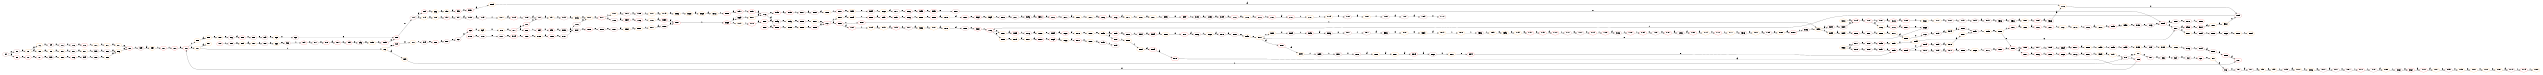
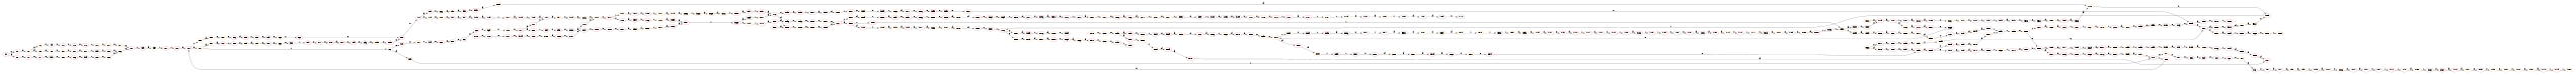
  strict digraph {
    fontname="DejaVu Sans Mono"
    rankdir=LR
    node [color=darkorange fontname="DejaVu Sans Mono"]
    edge [fontname="DejaVu Sans Mono"]
    S0 [color=brown]
    S1 [color=brown]
    S2 [color=red]
    S3
    S4 [color=red]
    S5
    S6
    S7 [color=red]
    S8
    S9 [color=brown]
    S10 [color=brown]
    S11
    S12 [color=brown]
    S13
    S14 [color=brown]
    S15 [color=brown]
    S16 [color=red]
    S17
    S18 [color=red]
    S19 [color=brown]
    S20 [color=brown]
    S21
    S22 [color=brown]
    S23 [color=brown]
    S24
    S25
    S26
    S27
    S28 [color=red]
    S29 [color=brown]
    S30
    S31 [color=red]
    S32 [color=red]
    S33 [color=red]
    S34
    S35
    S36
    S37
    S38
    S39
    S40 [color=red]
    S41 [color=red]
    S42
    S43 [color=brown]
    S44
    S45 [color=brown]
    S46 [color=brown]
    S47
    S48 [color=red]
    S49 [color=brown]
    S50
    S51 [color=red]
    S52 [color=brown]
    S53 [color=red]
    S54
    S55 [color=brown]
    S56 [color=brown]
    S57 [color=brown]
    S58 [color=brown]
    S59 [color=brown]
    S60 [color=brown]
    S61 [color=brown]
    S62
    S63
    S64 [color=brown]
    S65 [color=red]
    S66 [color=brown]
    S67 [color=brown]
    S68 [color=red]
    S69
    S70 [color=red]
    S71 [color=red]
    S72
    S73
    S74 [color=brown]
    S75 [color=brown]
    S76 [color=brown]
    S77 [color=red]
    S78 [color=red]
    S79
    S80 [color=red]
    S81 [color=brown]
    S82 [color=red]
    S83 [color=red]
    S84 [color=red]
    S85
    S86
    S87 [color=brown]
    S88 [color=brown]
    S89 [color=red]
    S90 [color=red]
    S91 [color=red]
    S92
    S93
    S94
    S95 [color=red]
    S96 [color=brown]
    S97 [color=brown]
    S98 [color=red]
    S99
    S100 [color=brown]
    S101 [color=brown]
    S102
    S103 [color=brown]
    S104 [color=red]
    S105 [color=brown]
    S106
    S107 [color=brown]
    S108 [color=red]
    S109 [color=brown]
    S110
    S111
    S112
    S113 [color=red]
    S114
    S115
    S116
    S117 [color=red]
    S118 [color=brown]
    S119 [color=red]
    S120 [color=brown]
    S121 [color=brown]
    S122
    S123 [color=brown]
    S124 [color=brown]
    S125 [color=brown]
    S126 [color=red]
    S127 [color=brown]
    S128 [color=brown]
    S129 [color=red]
    S130
    S132
    S133
    S134 [color=brown]
    S135 [color=brown]
    S136 [color=red]
    S137
    S131 [color=red]
    S138 [color=red]
    S139 [color=red]
    S140
    S141 [color=red]
    S142
    S143
    S144
    S145
    S146 [color=brown]
    S147
    S148 [color=brown]
    S149
    S150 [color=red]
    S151 [color=brown]
    S152
    S153
    S154 [color=red]
    S155
    S156
    S157 [color=red]
    S158 [color=red]
    S159 [color=brown]
    S160 [color=red]
    S161 [color=brown]
    S162
    S163 [color=red]
    S164 [color=red]
-   S165 [color=red]
    S166
    S167 [color=red]
    S168
    S169 [color=brown]
    S170
    S171
    S172 [color=red]
    S173
    S174 [color=red]
    S175 [color=red]
    S176
    S177
    S178 [color=red]
    S179
    S180 [color=red]
    S181 [color=red]
    S182
    S183
    S184
    S185 [color=red]
    S186 [color=brown]
    S187 [color=red]
    S188 [color=red]
    S189
    S190
    S191
    S192 [color=brown]
    S193 [color=brown]
    S194 [color=red]
    S195 [color=red]
    S196 [color=brown]
    S197 [color=red]
    S198
    S199
    S200 [color=brown]
    S201 [color=red]
    S212 [color=red]
    S202 [color=brown]
    S203
    S204 [color=red]
    S205 [color=red]
    S206
    S207 [color=red]
    S208 [color=red]
    S209
    S210 [color=brown]
    S211 [color=brown]
    S213
    S214 [color=brown]
    S215 [color=brown]
    S216 [color=red]
    S217 [color=brown]
    S218 [color=red]
    S219 [color=red]
    S220 [color=brown]
    S221
    S222
    S223 [color=brown]
    S224
    S225
    S226
    S227 [color=brown]
    S228 [color=red]
    S229 [color=red]
    S230
    S231
    S232
    S233 [color=red]
    S234
    S235
    S236
    S237 [color=brown]
    S238
    S239 [color=red]
    S240 [color=brown]
    S241 [color=red]
    S242
    S243
    S244
    S245 [color=red]
    S246 [color=red]
    S247 [color=red]
    S248 [color=red]
    S249 [color=red]
    S250
    S251 [color=red]
    S252 [color=brown]
    S253
    S254 [color=red]
    S255 [color=red]
    S256 [color=brown]
    S257 [color=red]
    S258
    S259 [color=brown]
    S260 [color=red]
    S261 [color=red]
    S262 [color=brown]
    S263 [color=brown]
    S264
    S265
    S268
    S269
    S270 [color=brown]
    S271
    S272
    S273 [color=brown]
    S274 [color=brown]
    S266
    S275 [color=brown]
    S277 [color=brown]
    S278 [color=brown]
    S279
    S280
    S281 [color=red]
    S282 [color=brown]
    S283 [color=brown]
    S284 [color=brown]
    S285 [color=brown]
    S276
    S286 [color=red]
    S287 [color=brown]
    S288 [color=brown]
    S289 [color=brown]
    S290
    S291 [color=brown]
    S292
    S293 [color=red]
    S294 [color=brown]
    S295 [color=red]
    S296 [color=brown]
    S297 [color=brown]
    S298 [color=red]
    S299 [color=brown]
    S300 [color=brown]
    S301
    S302 [color=red]
    S303 [color=red]
    S304 [color=red]
    S305
    S306 [color=brown]
    S307 [color=brown]
    S308 [color=brown]
    S309
    S310 [color=red]
    S311 [color=brown]
    S312 [color=red]
    S313
    S314 [color=brown]
    S315 [color=brown]
    S316 [color=brown]
    S317 [color=brown]
    S318 [color=brown]
    S319 [color=red]
    S320 [color=red]
    S321 [color=brown]
    S322 [color=red]
    S323 [color=red]
    S324 [color=brown]
    S325
    S326 [color=brown]
    S327
-   S328 [color=red label=S928]
+   S328 [color=red]
    S329 [color=brown]
    S330 [color=brown]
    S331 [color=brown]
    S332
    S333
    S334 [color=red]
    S335 [color=red]
    S336 [color=brown]
    S337
    S338
    S339 [color=brown]
    S340 [color=red]
    S341 [color=red]
    S342
    S343 [color=brown]
    S344
    S345 [color=red]
    S346 [color=red]
    S347 [color=brown]
    S348
    S349 [color=red]
    S350 [color=red]
    S351 [color=brown]
    S352
    S353 [color=brown]
    S354
    S355 [color=red]
    S356 [color=red]
    S357 [color=red]
    S358 [color=red]
    S359 [color=brown]
    S360
    S361 [color=brown]
    S362 [color=brown]
    S363 [color=brown]
    S364
    S365
    S366 [color=red]
    S367
    S368 [color=red]
    S369 [color=brown]
    S370
    S371
    S372
    S373 [color=brown]
    S374
    S375
    S376 [color=brown]
    S377 [color=red]
    S378
    S379 [color=red]
    S380
    S381 [color=red]
    S382
    S383 [color=brown]
    S384 [color=brown]
    S385
    S386 [color=brown]
    S387
    S388
    S389
    S390
    S391
    S392 [color=brown]
    S393 [color=red]
    S394
    S395 [color=brown]
    S396
    S397 [color=red]
    S398
    S399 [color=red]
    S400
    S401 [color=brown]
    S402 [color=brown]
    S403
    S404 [color=red]
    S405 [color=brown]
    S406 [color=brown]
    S407 [color=brown]
    S408 [color=red]
    S409 [color=brown]
    S410
    S411 [color=red]
    S412 [color=red]
    S413
    S414 [color=brown]
    S415
    S416 [color=brown]
    S417 [color=brown]
    S418 [color=red]
    S419 [color=brown]
    S420 [color=red]
    S421 [color=red]
    S422 [color=brown]
    S423 [color=red]
    S424 [color=red]
    S425 [color=red]
    S426 [color=brown]
    S427
    S428 [color=red]
    S429
    S430 [color=red]
    S431 [color=brown]
    S432 [color=brown]
    S433
    S434 [color=red]
    S435 [color=brown]
    S436 [color=brown]
    S437 [color=brown]
    S438 [color=red]
    S439 [color=brown]
    S440
    S441 [color=brown]
    S442 [color=red]
    S444
    S443 [color=red]
    S445 [color=brown]
    n446 [color=brown label=S546]
    S447 [color=brown]
    n448 [label=S848]
    S449 [color=red]
    S450 [color=brown]
    S451 [color=red]
    S452
    S453
    S454 [color=red]
    S455 [color=red]
    S456 [color=brown]
    S457 [color=brown]
    S458 [color=brown]
    S0 -> S1 [label=T]
    S0 -> S2 [label=G]
    S1 -> S3 [label=C]
    S2 -> S4 [label=C]
    S3 -> S5 [label=G]
    S3 -> S6 [label=C]
    S4 -> S7 [label=C]
    S5 -> S8 [label=C]
    S6 -> S9 [label=T]
    S7 -> S10 [label=C]
    S8 -> S11 [label=T]
    S9 -> S12 [label=T]
    S10 -> S13 [label=T]
    S11 -> S14 [label=T]
    S12 -> S15 [label=T]
    S13 -> S16 [label=T]
    S14 -> S17 [label=C]
    S15 -> S18 [label=C]
    S16 -> S19 [label=C]
    S17 -> S20 [label=A]
    S18 -> S21 [label=A]
    S19 -> S22 [label=A]
    S20 -> S23 [label=T]
    S21 -> S24 [label=T]
    S22 -> S25 [label=T]
    S23 -> S26 [label=C]
    S24 -> S27 [label=C]
    S25 -> S26 [label=C]
    S26 -> S28 [label=C]
    S27 -> S28 [label=C]
    S28 -> S29 [label=A]
    S29 -> S30 [label=G]
    S30 -> S31 [label=A]
    S31 -> S32 [label=A]
    S32 -> S33 [label=C]
    S33 -> S34 [label=C]
    S33 -> S35 [label=A]
    S34 -> S36 [label=A]
    S34 -> S37 [label=G]
    S35 -> S38 [label=G]
    S36 -> S39 [label=G]
    S36 -> S40 [label=C]
+   S37 -> S41 [label=G]
    S38 -> S42 [label=C]
    S39 -> S43 [label=A]
    S40 -> S44 [label=C]
    S41 -> S45 [label=A]
    S42 -> S46 [label=C]
    S43 -> S47 [label=C]
    S43 -> S48 [label=A]
    S44 -> S49 [label=A]
    S45 -> S50 [label=C]
    S46 -> S51 [label=G]
    S47 -> S52 [label=T]
    S48 -> S33 [label=C]
    S49 -> S53 [label=C]
    S50 -> S54 [label=G]
    S51 -> S55 [label=T]
    S52 -> S56 [label=C]
    S53 -> S57 [label=C]
    S54 -> S58 [label=C]
    S55 -> S59 [label=C]
    S56 -> S60 [label=C]
    S57 -> S61 [label=C]
    S58 -> S62 [label=C]
    S59 -> S63 [label=C]
    S60 -> S64 [label=C]
    S61 -> S65 [label=C]
    S62 -> S66 [label=C]
    S63 -> S67 [label=T]
    S64 -> S68 [label=A]
    S65 -> S69 [label=T]
    S66 -> S70 [label=A]
    S67 -> S71 [label=C]
    S68 -> S72 [label=T]
    S69 -> S73 [label=T]
    S70 -> S74 [label=T]
    S71 -> S75 [label=T]
    S72 -> S76 [label=C]
    S73 -> S77 [label=C]
    S74 -> S78 [label=C]
    S75 -> S79 [label=T]
    S75 -> S80 [label=G]
    S76 -> S81 [label=T]
    S77 -> S82 [label=C]
    S77 -> S83 [label=G]
    S78 -> S84 [label=G]
    S79 -> S85 [label=C]
    S80 -> S86 [label=T]
    S81 -> S87 [label=G]
    S82 -> S88 [label=T]
    S83 -> S89 [label=A]
    S84 -> S90 [label=T]
    S85 -> S91 [label=T]
    S86 -> S92 [label=C]
    S87 -> S93 [label=C]
    S88 -> S94 [label=G]
    S89 -> S95 [label=T]
    S90 -> S96 [label=C]
    S91 -> S97 [label=C]
    S92 -> S98 [label=G]
    S93 -> S99 [label=C]
    S94 -> S100 [label=T]
    S95 -> S101 [label=C]
    S96 -> S102 [label=C]
    S97 -> S103 [label=G]
    S98 -> S104 [label=T]
    S99 -> S105 [label=A]
    S100 -> S106 [label=C]
    S101 -> S107 [label=G]
    S102 -> S108 [label=T]
    S103 -> S109 [label=G]
    S104 -> S110 [label=G]
    S105 -> S111 [label=G]
    S106 -> S112 [label=C]
    S107 -> S113 [label=T]
    S108 -> S71 [label=C]
    S109 -> S114 [label=A]
    S110 -> S115 [label=G]
    S111 -> S116 [label=T]
    S112 -> S117 [label=T]
    S113 -> S118 [label=T]
    S114 -> S119 [label=G]
    S115 -> S120 [label=T]
    S116 -> S121 [label=C]
    S117 -> S122 [label=A]
    S117 -> S123 [label=T]
    S118 -> S124 [label=T]
    S119 -> S125 [label=A]
    S120 -> S126 [label=A]
    S121 -> S127 [label=G]
    S122 -> S128 [label=C]
    S123 -> S129 [label=G]
    S124 -> S130 [label=G]
    S125 -> S88 [label=G]
    S126 -> S132 [label=T]
    S126 -> S133 [label=C]
    S127 -> S134 [label=T]
    S128 -> S135 [label=T]
    S129 -> S136 [label=T]
    S130 -> S137 [label=T]
    S132 -> S139 [label=G]
    S133 -> S140 [label=C]
    S134 -> S141 [label=A]
    S135 -> S142 [label=A]
    S136 -> S143 [label=A]
    S137 -> S144 [label=A]
    S131 -> S138 [label=G]
    S138 -> S145 [label=T]
    S139 -> S146 [label=A]
    S140 -> S147 [label=G]
    S141 -> S148 [label=A]
    S142 -> S149 [label=C]
    S143 -> S150 [label=G]
    S144 -> S151 [label=G]
    S145 -> S152 [label=C]
    S146 -> S153 [label=G]
    S147 -> S154 [label=G]
    S148 -> S155 [label=G]
    S149 -> S156 [label=C]
    S150 -> S157 [label=G]
    S151 -> S157 [label=G]
    S152 -> S158 [label=C]
    S153 -> S159 [label=C]
    S154 -> S160 [label=T]
    S155 -> S161 [label=A]
    S156 -> S162 [label=A]
    S157 -> S163 [label=A]
    S158 -> S164 [label=C]
-   S159 -> S165 [label=G]
    S160 -> S166 [label=G]
    S161 -> S167 [label=C]
    S162 -> S168 [label=G]
    S163 -> S169 [label=G]
    S163 -> S170 [label=A]
    S164 -> S171 [label=A]
    S164 -> S172 [label=G]
-   S165 -> S173 [label=G]
    S166 -> S174 [label=G]
    S167 -> S175 [label=G]
    S168 -> S176 [label=G]
    S169 -> S177 [label=A]
    S170 -> S178 [label=A]
    S171 -> S179 [label=G]
    S172 -> S180 [label=G]
    S172 -> S181 [label=A]
    S173 -> S182 [label=T]
    S174 -> S183 [label=T]
    S175 -> S184 [label=G]
    S176 -> S185 [label=A]
    S177 -> S186 [label=G]
    S178 -> S187 [label=G]
    S179 -> S188 [label=A]
    S180 -> S189 [label=A]
    S181 -> S190 [label=A]
    S182 -> S191 [label=C]
    S183 -> S192 [label=T]
    S184 -> S193 [label=C]
    S185 -> S194 [label=G]
    S186 -> S138 [label=G]
    S186 -> S195 [label=T]
    S187 -> S196 [label=G]
    S188 -> S197 [label=G]
    S189 -> S198 [label=G]
    S190 -> S199 [label=A]
    S190 -> S200 [label=G]
    S191 -> S201 [label=G]
    S191 -> S212 [label=G]
    S192 -> S202 [label=A]
    S193 -> S203 [label=T]
    S194 -> S204 [label=A]
    S195 -> S205 [label=C]
    S196 -> S206 [label=T]
    S197 -> S207 [label=C]
    S198 -> S208 [label=G]
    S199 -> S209 [label=G]
    S200 -> S210 [label=T]
    S201 -> S211 [label=C]
    S212 -> S221 [label=A]
    S203 -> S213 [label=C]
    S204 -> S186 [label=G]
    S205 -> S214 [label=A]
    S206 -> S215 [label=C]
    S207 -> S216 [label=C]
    S208 -> S217 [label=C]
    S209 -> S218 [label=T]
    S210 -> S219 [label=C]
    S211 -> S220 [label=A]
    S213 -> S222 [label=T]
    S214 -> S223 [label=G]
    S215 -> S224 [label=C]
    S216 -> S225 [label=A]
    S217 -> S226 [label=G]
    S218 -> S227 [label=G]
    S219 -> S228 [label=G]
    S220 -> S229 [label=C]
    S221 -> S230 [label=A]
    S222 -> S231 [label=C]
    S223 -> S232 [label=G]
    S224 -> S164 [label=C]
    S225 -> S233 [label=C]
    S226 -> S234 [label=T]
    S227 -> S235 [label=T]
    S228 -> S236 [label=C]
    S228 -> S237 [label=A]
    S229 -> S238 [label=G]
    S230 -> S239 [label=G]
    S231 -> S240 [label=G]
    S232 -> S241 [label=A]
    S233 -> S242 [label=G]
    S234 -> S243 [label=G]
    S235 -> S244 [label=C]
    S236 -> S245 [label=G]
    S237 -> S246 [label=G]
    S238 -> S247 [label=C]
    S239 -> S248 [label=G]
    S240 -> S249 [label=A]
    S241 -> S250 [label=C]
    S242 -> S251 [label=G]
    S243 -> S252 [label=G]
    S244 -> S253 [label=G]
    S245 -> S254 [label=G]
    S246 -> S255 [label=G]
    S247 -> S256 [label=G]
    S248 -> S257 [label=G]
    S249 -> S258 [label=A]
    S250 -> S259 [label=C]
    S251 -> S260 [label=T]
    S252 -> S261 [label=T]
    S253 -> S262 [label=T]
    S254 -> S263 [label=C]
    S255 -> S264 [label=T]
    S256 -> S265 [label=A]
    S259 -> S268 [label=A]
    S260 -> S269 [label=T]
    S261 -> S126 [label=A]
    S262 -> S270 [label=C]
    S263 -> S271 [label=T]
    S264 -> S272 [label=A]
    S265 -> S273 [label=G]
    S268 -> S277 [label=G]
    S269 -> S278 [label=A]
    S270 -> S279 [label=G]
    S271 -> S280 [label=A]
    S271 -> S281 [label=G]
    S272 -> S282 [label=T]
    S273 -> S283 [label=G]
    S274 -> S284 [label=C]
    S266 -> S274 [label=T]
    S266 -> S275 [label=G]
    S275 -> S285 [label=T]
    S277 -> S286 [label=T]
    S278 -> S287 [label=C]
    S279 -> S288 [label=G]
    S280 -> S289 [label=T]
    S281 -> S290 [label=G]
    S282 -> S291 [label=A]
    S283 -> S292 [label=C]
    S284 -> S293 [label=T]
    S285 -> S294 [label=C]
    S276 -> S219 [label=C]
    S286 -> S295 [label=C]
    S287 -> S296 [label=T]
    S288 -> S297 [label=A]
    S289 -> S298 [label=A]
    S290 -> S299 [label=A]
    S291 -> S300 [label=A]
    S292 -> S271 [label=T]
    S293 -> S301 [label=C]
    S294 -> S302 [label=C]
    S295 -> S303 [label=T]
    S296 -> S304 [label=G]
    S297 -> S305 [label=A]
    S298 -> S306 [label=G]
    S299 -> S307 [label=A]
    S300 -> S308 [label=G]
    S301 -> S309 [label=T]
    S302 -> S310 [label=G]
    S303 -> S311 [label=C]
    S304 -> S312 [label=C]
    S305 -> S313 [label=C]
    S306 -> S314 [label=T]
    S307 -> S315 [label=T]
    S308 -> S316 [label=T]
    S309 -> S317 [label=C]
    S310 -> S318 [label=C]
    S310 -> S319 [label=T]
    S311 -> S320 [label=T]
    S312 -> S321 [label=A]
    S313 -> S322 [label=A]
    S313 -> S323 [label=T]
    S314 -> S324 [label=A]
    S315 -> S325 [label=G]
    S316 -> S326 [label=C]
    S317 -> S327 [label=T]
    S317 -> S328 [label=G]
    S318 -> S329 [label=C]
    S319 -> S330 [label=C]
    S320 -> S317 [label=C]
    S320 -> S331 [label=G]
    S321 -> S332 [label=G]
    S322 -> S333 [label=G]
    S323 -> S334 [label=G]
    S323 -> S335 [label=A]
    S324 -> S336 [label=G]
    S325 -> S337 [label=G]
    S326 -> S338 [label=G]
    S327 -> S339 [label=G]
    S328 -> S340 [label=T]
    S329 -> S341 [label=G]
    S330 -> S342 [label=G]
    S331 -> S343 [label=T]
    S332 -> S344 [label=A]
    S333 -> S345 [label=G]
    S334 -> S346 [label=C]
    S335 -> S347 [label=C]
    S336 -> S348 [label=C]
    S337 -> S349 [label=G]
    S338 -> S350 [label=T]
    S339 -> S351 [label=A]
    S340 -> S352 [label=G]
    S341 -> S353 [label=G]
    S342 -> S354 [label=G]
    S343 -> S355 [label=A]
    S344 -> S356 [label=C]
    S345 -> S357 [label=A]
    S346 -> S358 [label=A]
    S347 -> S359 [label=A]
    S348 -> S360 [label=C]
    S349 -> S361 [label=G]
    S350 -> S362 [label=G]
    S351 -> S363 [label=G]
    S352 -> S364 [label=G]
    S353 -> S365 [label=A]
    S354 -> S297 [label=A]
    S356 -> S366 [label=G]
    S357 -> S367 [label=A]
    S358 -> S368 [label=A]
    S359 -> S369 [label=A]
    S360 -> S370 [label=G]
    S361 -> S371 [label=T]
    S362 -> S115 [label=G]
    S363 -> S372 [label=T]
    S364 -> S120 [label=T]
    S365 -> S373 [label=A]
    S366 -> S374 [label=G]
    S367 -> S375 [label=T]
    S368 -> S376 [label=C]
    S369 -> S377 [label=C]
    S370 -> S378 [label=A]
    S371 -> S379 [label=C]
    S372 -> S380 [label=A]
    S373 -> S381 [label=C]
    S374 -> S382 [label=A]
    S375 -> S383 [label=A]
    S376 -> S384 [label=C]
    S377 -> S385 [label=G]
    S378 -> S386 [label=A]
    S379 -> S302 [label=C]
    S381 -> S323 [label=T]
    S382 -> S387 [label=C]
    S383 -> S388 [label=G]
    S384 -> S389 [label=A]
    S385 -> S390 [label=A]
    S386 -> S391 [label=A]
    S387 -> S392 [label=A]
    S388 -> S393 [label=T]
    S389 -> S394 [label=G]
    S390 -> S395 [label=A]
    S391 -> S396 [label=C]
    S392 -> S397 [label=C]
    S393 -> S398 [label=C]
    S394 -> S43 [label=A]
    S395 -> S399 [label=A]
    S396 -> S400 [label=C]
    S397 -> S401 [label=A]
    S398 -> S402 [label=T]
    S399 -> S403 [label=A]
    S400 -> S404 [label=C]
    S401 -> S405 [label=C]
    S402 -> S406 [label=C]
    S403 -> S407 [label=C]
    S404 -> S408 [label=C]
    S405 -> S409 [label=C]
    S406 -> S320 [label=T]
    S407 -> S410 [label=A]
    S408 -> S411 [label=G]
    S409 -> S412 [label=T]
    S410 -> S413 [label=G]
    S411 -> S414 [label=A]
    S412 -> S415 [label=C]
    S413 -> S416 [label=A]
    S414 -> S417 [label=C]
    S415 -> S418 [label=T]
    S416 -> S419 [label=A]
    S417 -> S420 [label=T]
    S418 -> S421 [label=A]
    S419 -> S422 [label=G]
    S420 -> S423 [label=A]
    S421 -> S424 [label=G]
    S422 -> S425 [label=G]
    S423 -> S426 [label=G]
    S424 -> S427 [label=A]
    S425 -> S257 [label=G]
    S426 -> S428 [label=A]
    S427 -> S429 [label=A]
    S428 -> S430 [label=A]
    S429 -> S431 [label=C]
    S430 -> S432 [label=T]
    S431 -> S433 [label=G]
    S432 -> S434 [label=C]
    S433 -> S435 [label=A]
    S434 -> S436 [label=G]
    S435 -> S437 [label=G]
    S436 -> S438 [label=G]
    S437 -> S439 [label=G]
    S438 -> S440 [label=G]
    S439 -> S441 [label=T]
    S440 -> S442 [label=T]
    S442 -> S444 [label=A]
    S444 -> n446 [label=T]
    S443 -> S445 [label=T]
    S445 -> S447 [label=C]
    n446 -> n448 [label=C]
    S447 -> S449 [label=C]
    n448 -> S450 [label=C]
    S449 -> S451 [label=C]
    S450 -> S452 [label=C]
    S451 -> S453 [label=T]
    S452 -> S454 [label=G]
    S453 -> S455 [label=G]
    S454 -> S456 [label=A]
    S455 -> S457 [label=T]
    S456 -> S190 [label=A]
    S457 -> S458 [label=C]
    S458 -> S112 [label=C]
  }
